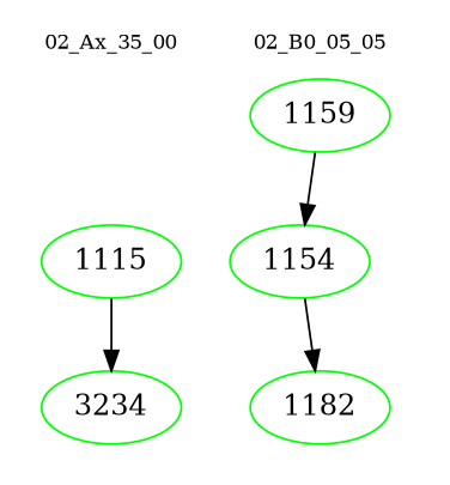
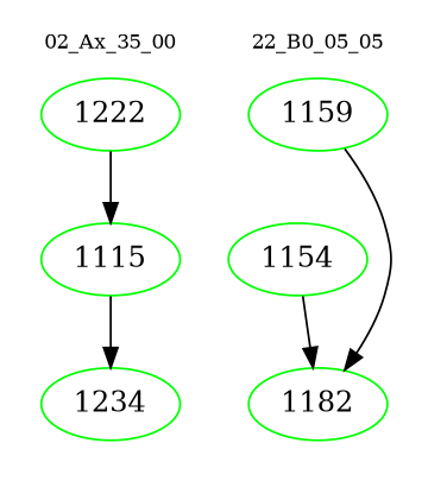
  digraph {
    node [color=green]
    edge [color=black]
+   n1 [label=1222]
    n2 [label=1115]
-   n3 [label=3234]
+   n3 [label=1234]
    n4 [label=1159]
    n5 [label=1154]
    n6 [label=1182]
    subgraph cluster_1 {
      color=white
      fontsize=10
      label="02_Ax_35_00"
+     n1
      n2
      n3
    }
    subgraph cluster_2 {
      color=white
      fontsize=10
-     label="02_B0_05_05"
+     label="22_B0_05_05"
      n4
      n5
      n6
    }
+   n1 -> n2
    n2 -> n3
-   n4 -> n5
+   n4 -> n6
    n5 -> n6
  }
